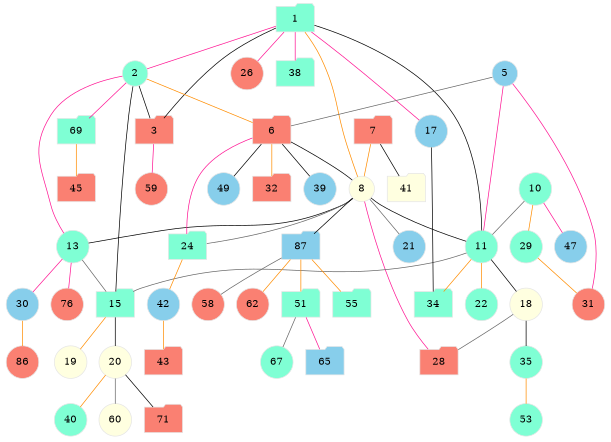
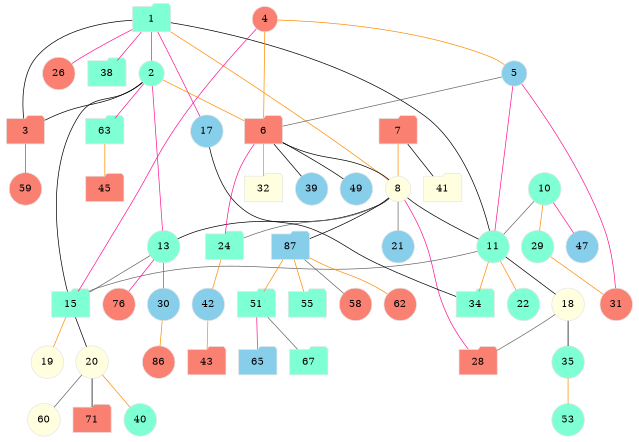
  graph {
    node [color=gray90 fillcolor=aquamarine shape=circle style=filled]
    edge [color=darkorange]
    1 [shape=folder super="+23"]
    2 [super="+50"]
    3 [fillcolor=salmon shape=folder super="+54"]
    8 [fillcolor=lightyellow super="+9"]
    11 [super="+44"]
    17 [fillcolor=skyblue]
    26 [fillcolor=salmon]
    38 [shape=folder]
    6 [fillcolor=salmon shape=folder super="+68"]
    13 [super="+14"]
    15 [shape=folder super="+33"]
-   69 [shape=folder]
+   69 [shape=folder label=63]
    59 [fillcolor=salmon]
    24 [shape=folder]
    21 [fillcolor=skyblue]
    n16 [fillcolor=skyblue label=87 shape=folder super="+64"]
    28 [fillcolor=salmon shape=folder]
    18 [fillcolor=lightyellow super="+70"]
    22
    34 [shape=folder super="+37"]
    45 [fillcolor=salmon shape=folder]
-   32 [fillcolor=salmon shape=folder]
+   32 [fillcolor=lightyellow shape=folder]
    39 [fillcolor=skyblue super="+52"]
    49 [fillcolor=skyblue]
    n25 [fillcolor=salmon label=76]
    30 [fillcolor=skyblue super="+66"]
    19 [fillcolor=lightyellow]
    20 [fillcolor=lightyellow super="+61"]
+   4 [fillcolor=salmon super="+25"]
    5 [fillcolor=skyblue]
    31 [fillcolor=salmon super="+63"]
    42 [fillcolor=skyblue]
    7 [fillcolor=salmon shape=folder super="+57"]
    41 [fillcolor=lightyellow shape=folder]
    51 [shape=folder super="+56"]
    55 [shape=folder]
    58 [fillcolor=salmon]
    62 [fillcolor=salmon]
    10 [super="+12"]
    29
    47 [fillcolor=skyblue super="+48"]
    35 [super="+46"]
    n43 [fillcolor=salmon label=86]
    40
    60 [fillcolor=lightyellow]
    71 [fillcolor=salmon shape=folder]
    53
    43 [fillcolor=salmon shape=folder]
-   67
+   67 [shape=folder]
    65 [fillcolor=skyblue shape=folder]
    1 -- 2 [color=deeppink]
    1 -- 3 [color=black]
    1 -- 8
    1 -- 11 [color=black]
    1 -- 17 [color=deeppink]
    1 -- 26 [color=deeppink]
    1 -- 38 [color=deeppink]
    2 -- 3 [color=black]
    2 -- 6
    2 -- 13 [color=deeppink]
    2 -- 15 [color=black]
    2 -- 69 [color=deeppink]
    3 -- 59 [color=deeppink]
    8 -- 11 [color=black]
    8 -- 13 [color=black]
    8 -- 24 [color=gray40]
    8 -- 21 [color=gray40]
    8 -- n16 [color=black]
    8 -- 28 [color=deeppink]
    11 -- 15 [color=gray40]
    11 -- 18 [color=black]
    11 -- 22
    11 -- 34
    17 -- 34 [color=black]
    6 -- 8 [color=black]
    6 -- 24 [color=deeppink]
    6 -- 32
    6 -- 39 [color=black]
    6 -- 49 [color=black]
    13 -- 15 [color=gray40 weight=2]
    13 -- n25 [color=deeppink]
    13 -- 30 [color=deeppink]
    15 -- 19
    15 -- 20 [color=black]
    69 -- 45
    24 -- 42
    n16 -- 51
    n16 -- 55
    n16 -- 58 [color=gray40]
    n16 -- 62
    18 -- 28 [color=gray40]
    18 -- 35 [color=black]
    30 -- n43
    20 -- 40
    20 -- 60 [color=gray40]
    20 -- 71 [color=black]
+   4 -- 6
+   4 -- 15 [color=deeppink]
+   4 -- 5
    5 -- 11 [color=deeppink]
    5 -- 6 [color=gray40]
    5 -- 31 [color=deeppink]
    42 -- 43
    7 -- 8 [weight=2]
    7 -- 41 [color=black]
    51 -- 67 [color=gray40]
    51 -- 65 [color=deeppink]
    10 -- 11 [color=gray40 weight=2]
    10 -- 29
    10 -- 47 [color=deeppink]
    29 -- 31
    35 -- 53
  }
